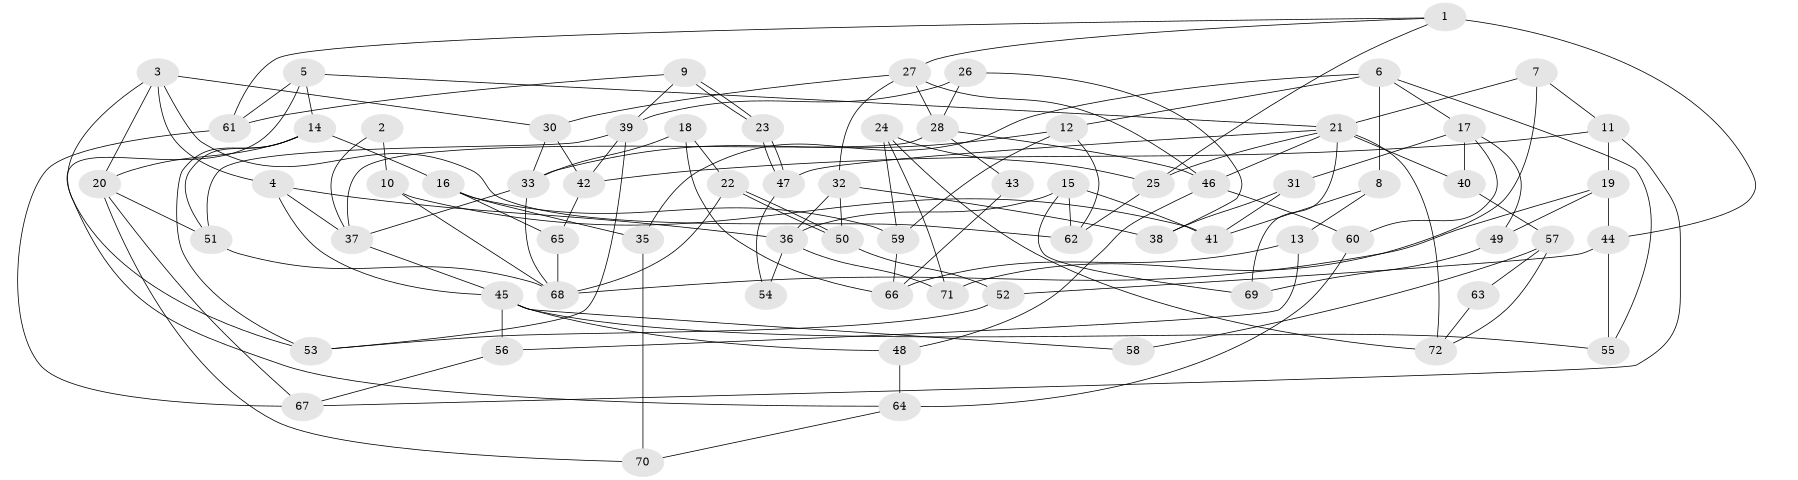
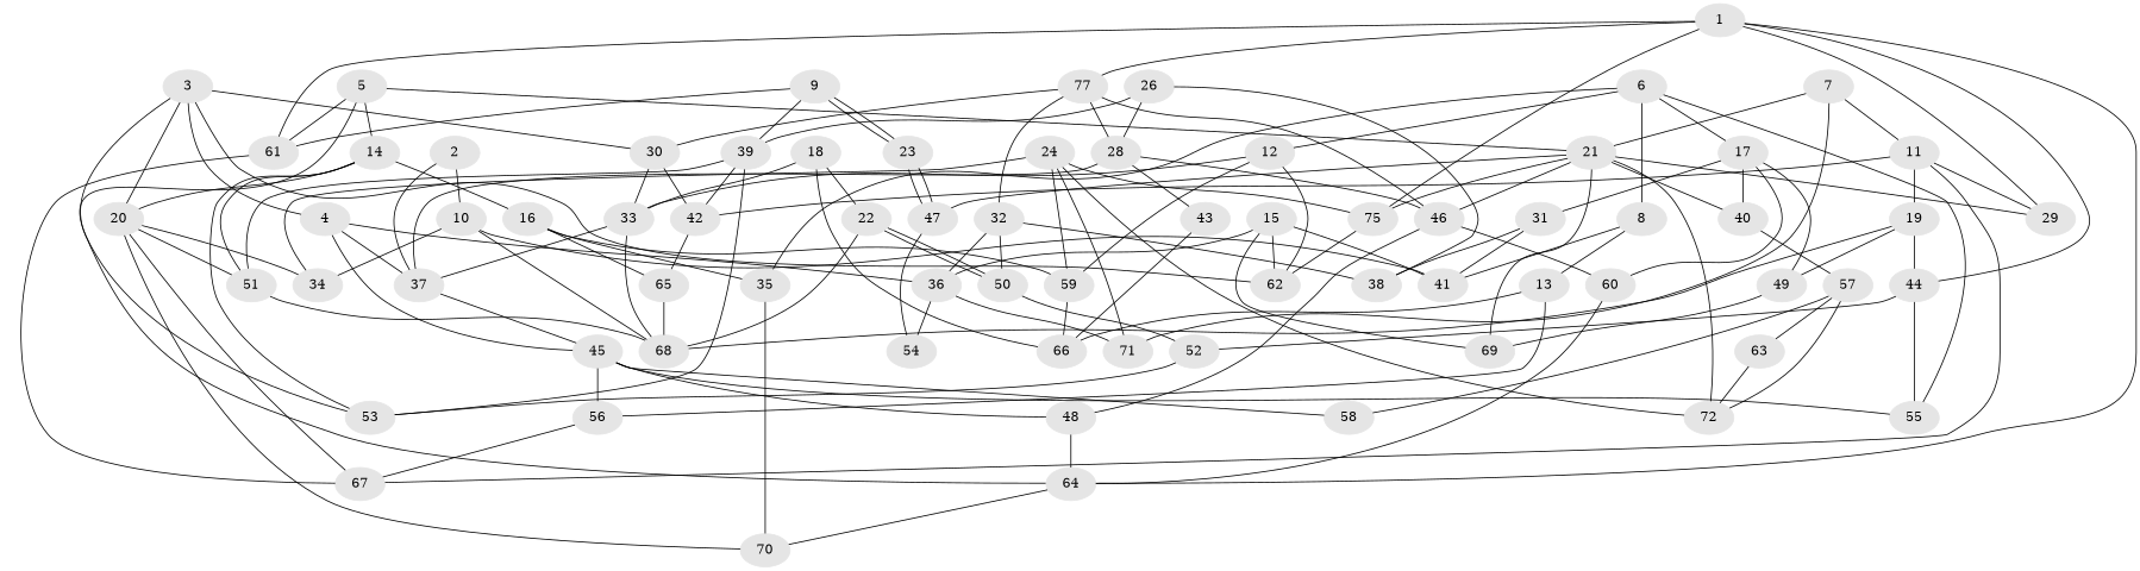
  graph {
    node [color=gray90 style=filled]
    1
-   25
-   27
+   25 [label=75]
+   27 [label=77]
+   29
    44
    61
    64
    62
    30
    46
    28
    32
    55
    52
    67
    70
    2
    10
    37
    41
+   34
    68
    45
    3
    4
    20
    53
    36
    51
    42
    33
    71
    54
    56
    48
    58
    5
    14
    21
    16
    69
    40
    47
    72
    63
    6
    8
    12
    17
    35
    13
    59
    31
    49
    60
    7
    11
    19
    66
    9
    23
    39
    65
    15
    38
    57
    18
    22
    50
    24
    26
    43
    1 -- 25
    1 -- 27
+   1 -- 29
    1 -- 44
    1 -- 61
+   1 -- 64
    25 -- 62
    27 -- 30
    27 -- 46
    27 -- 28
    27 -- 32
    44 -- 55
    44 -- 52
    61 -- 67
    64 -- 70
    30 -- 42
    30 -- 33
    46 -- 48
    46 -- 60
    28 -- 46
    28 -- 37
    28 -- 43
    32 -- 36
    32 -- 38
    32 -- 50
    52 -- 53
    2 -- 10
    2 -- 37
    10 -- 41
+   10 -- 34
    10 -- 68
    37 -- 45
    45 -- 55
    45 -- 56
    45 -- 48
    45 -- 58
    3 -- 62
    3 -- 30
    3 -- 4
    3 -- 20
    3 -- 53
    4 -- 37
    4 -- 45
    4 -- 36
    20 -- 67
    20 -- 70
+   20 -- 34
    20 -- 51
    36 -- 71
    36 -- 54
    51 -- 68
    42 -- 65
    33 -- 37
    33 -- 68
    56 -- 67
    48 -- 64
    5 -- 61
    5 -- 64
    5 -- 14
    5 -- 21
    14 -- 20
    14 -- 53
    14 -- 51
    14 -- 16
    21 -- 25
+   21 -- 29
    21 -- 46
    21 -- 69
    21 -- 40
    21 -- 47
    21 -- 72
    16 -- 35
    16 -- 59
    16 -- 65
    40 -- 57
    47 -- 54
    63 -- 72
    6 -- 55
    6 -- 8
    6 -- 12
    6 -- 17
    6 -- 35
    8 -- 41
    8 -- 13
    12 -- 62
    12 -- 33
    12 -- 59
    17 -- 40
    17 -- 31
    17 -- 49
    17 -- 60
    35 -- 70
    13 -- 56
    13 -- 66
    59 -- 66
    31 -- 41
    31 -- 38
    49 -- 69
    60 -- 64
    7 -- 71
    7 -- 21
    7 -- 11
+   11 -- 29
    11 -- 67
    11 -- 42
    11 -- 19
    19 -- 44
    19 -- 68
    19 -- 49
    9 -- 61
    9 -- 23
    9 -- 23
    9 -- 39
    23 -- 47
    23 -- 47
    39 -- 53
    39 -- 51
    39 -- 42
    65 -- 68
    15 -- 62
    15 -- 41
    15 -- 36
    15 -- 69
    57 -- 58
    57 -- 72
    57 -- 63
    18 -- 33
    18 -- 66
    18 -- 22
    22 -- 68
    22 -- 50
    22 -- 50
    50 -- 52
    24 -- 25
+   24 -- 34
    24 -- 71
    24 -- 72
    24 -- 59
    26 -- 28
    26 -- 39
    26 -- 38
    43 -- 66
  }
